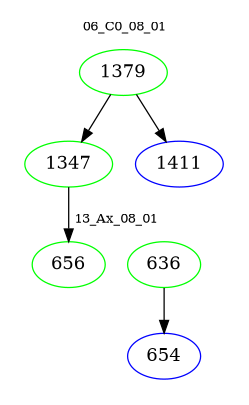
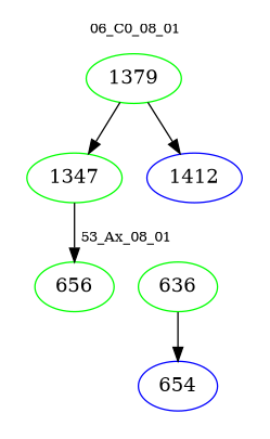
  digraph {
    node [color=green]
    edge [color=black]
    n1 [label=636]
    n2 [color=blue label=654]
    n3 [label=656]
    n4 [label=1379]
    n5 [label=1347]
-   n6 [color=blue label=1411]
+   n6 [color=blue label=1412]
    subgraph cluster_1 {
      color=white
      fontsize=10
-     label="13_Ax_08_01"
+     label="53_Ax_08_01"
      n1
      n2
      n3
    }
    subgraph cluster_2 {
      color=white
      fontsize=10
      label="06_C0_08_01"
      n4
      n5
      n6
    }
    n1 -> n2
    n4 -> n5
    n4 -> n6
    n5 -> n3
  }
